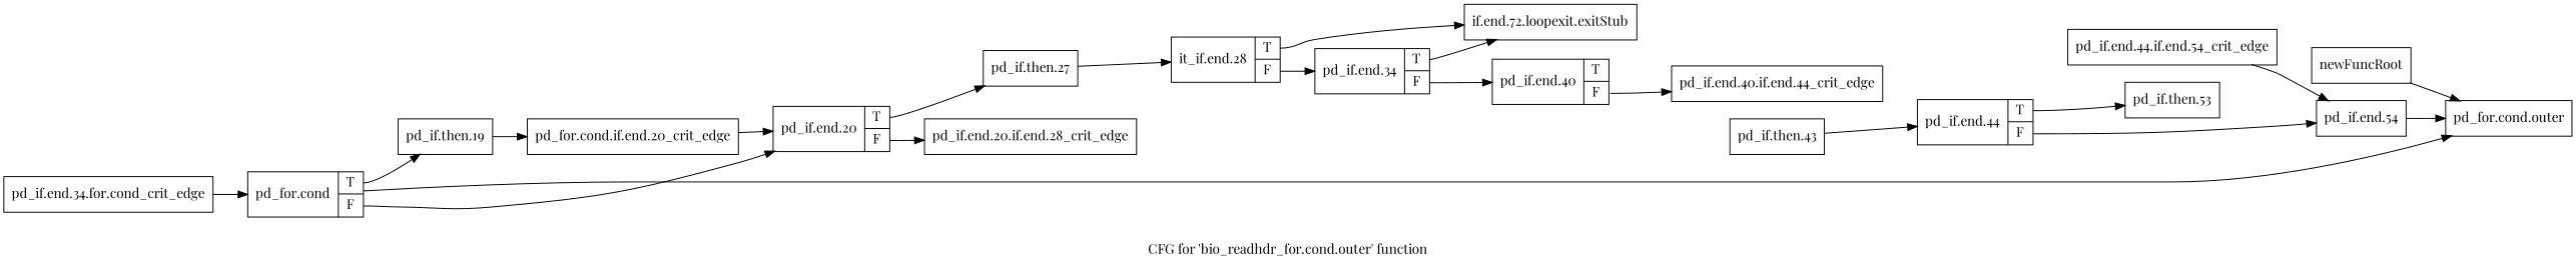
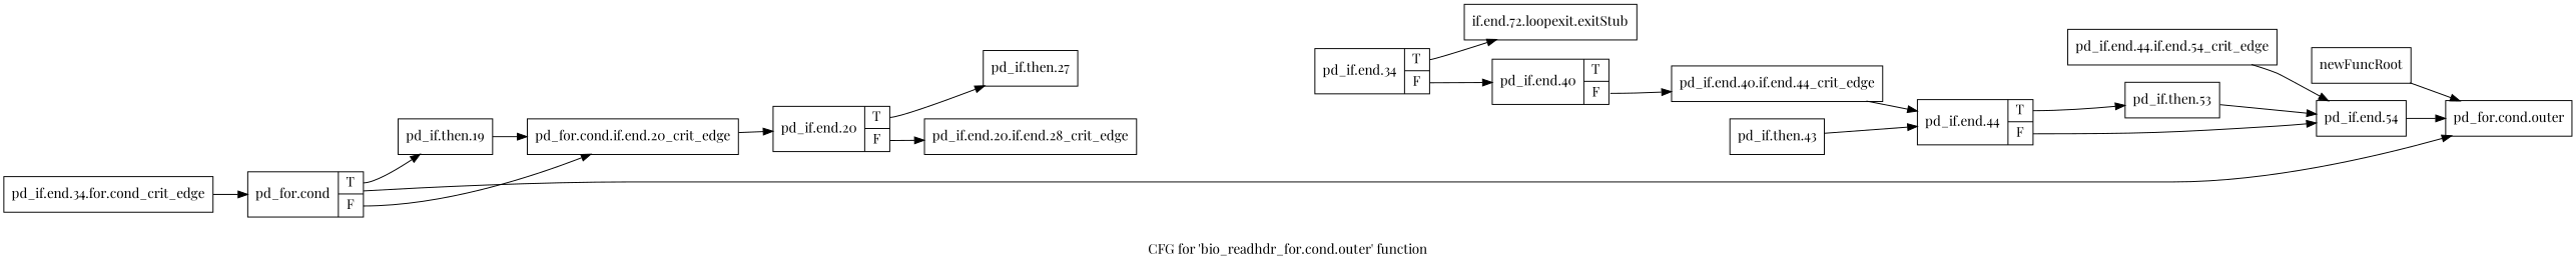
  digraph {
    fontname="Playfair Display"
    label="CFG for 'bio_readhdr_for.cond.outer' function"
    rankdir=LR
    node [fontname="Playfair Display" shape=record]
    edge [fontname="Playfair Display"]
    n1 [label="{newFuncRoot}"]
    n2 [label="{pd_for.cond.outer}"]
    n3 [label="{pd_for.cond|{<s0>T|<s1>F}}"]
    n4 [label="{pd_if.then.19}"]
    n5 [label="{pd_for.cond.if.end.20_crit_edge}"]
    n6 [label="{if.end.72.loopexit.exitStub}"]
    n7 [label="{pd_if.end.20|{<s0>T|<s1>F}}"]
    n8 [label="{pd_if.then.27}"]
    n9 [label="{pd_if.end.20.if.end.28_crit_edge}"]
-   n10 [label="{it_if.end.28|{<s0>T|<s1>F}}"]
    n11 [label="{pd_if.end.34|{<s0>T|<s1>F}}"]
    n12 [label="{pd_if.end.40|{<s0>T|<s1>F}}"]
    n13 [label="{pd_if.end.34.for.cond_crit_edge}"]
    n14 [label="{pd_if.end.40.if.end.44_crit_edge}"]
    n15 [label="{pd_if.then.43}"]
    n16 [label="{pd_if.end.44|{<s0>T|<s1>F}}"]
    n17 [label="{pd_if.then.53}"]
    n18 [label="{pd_if.end.54}"]
    n19 [label="{pd_if.end.44.if.end.54_crit_edge}"]
    n1 -> n2
    n3 -> n2
    n3 -> n4 [tailport=s0]
-   n3 -> n7 [tailport=s1]
+   n3 -> n5 [tailport=s1]
    n4 -> n5
    n5 -> n7
    n7 -> n8 [tailport=s0]
    n7 -> n9 [tailport=s1]
-   n8 -> n10
-   n10 -> n6 [tailport=s0]
-   n10 -> n11 [tailport=s1]
    n11 -> n6 [tailport=s0]
    n11 -> n12 [tailport=s1]
    n12 -> n14 [tailport=s1]
    n13 -> n3
+   n14 -> n16
    n15 -> n16
    n16 -> n17 [tailport=s0]
    n16 -> n18 [tailport=s1]
+   n17 -> n18
    n18 -> n2
    n19 -> n18
  }
